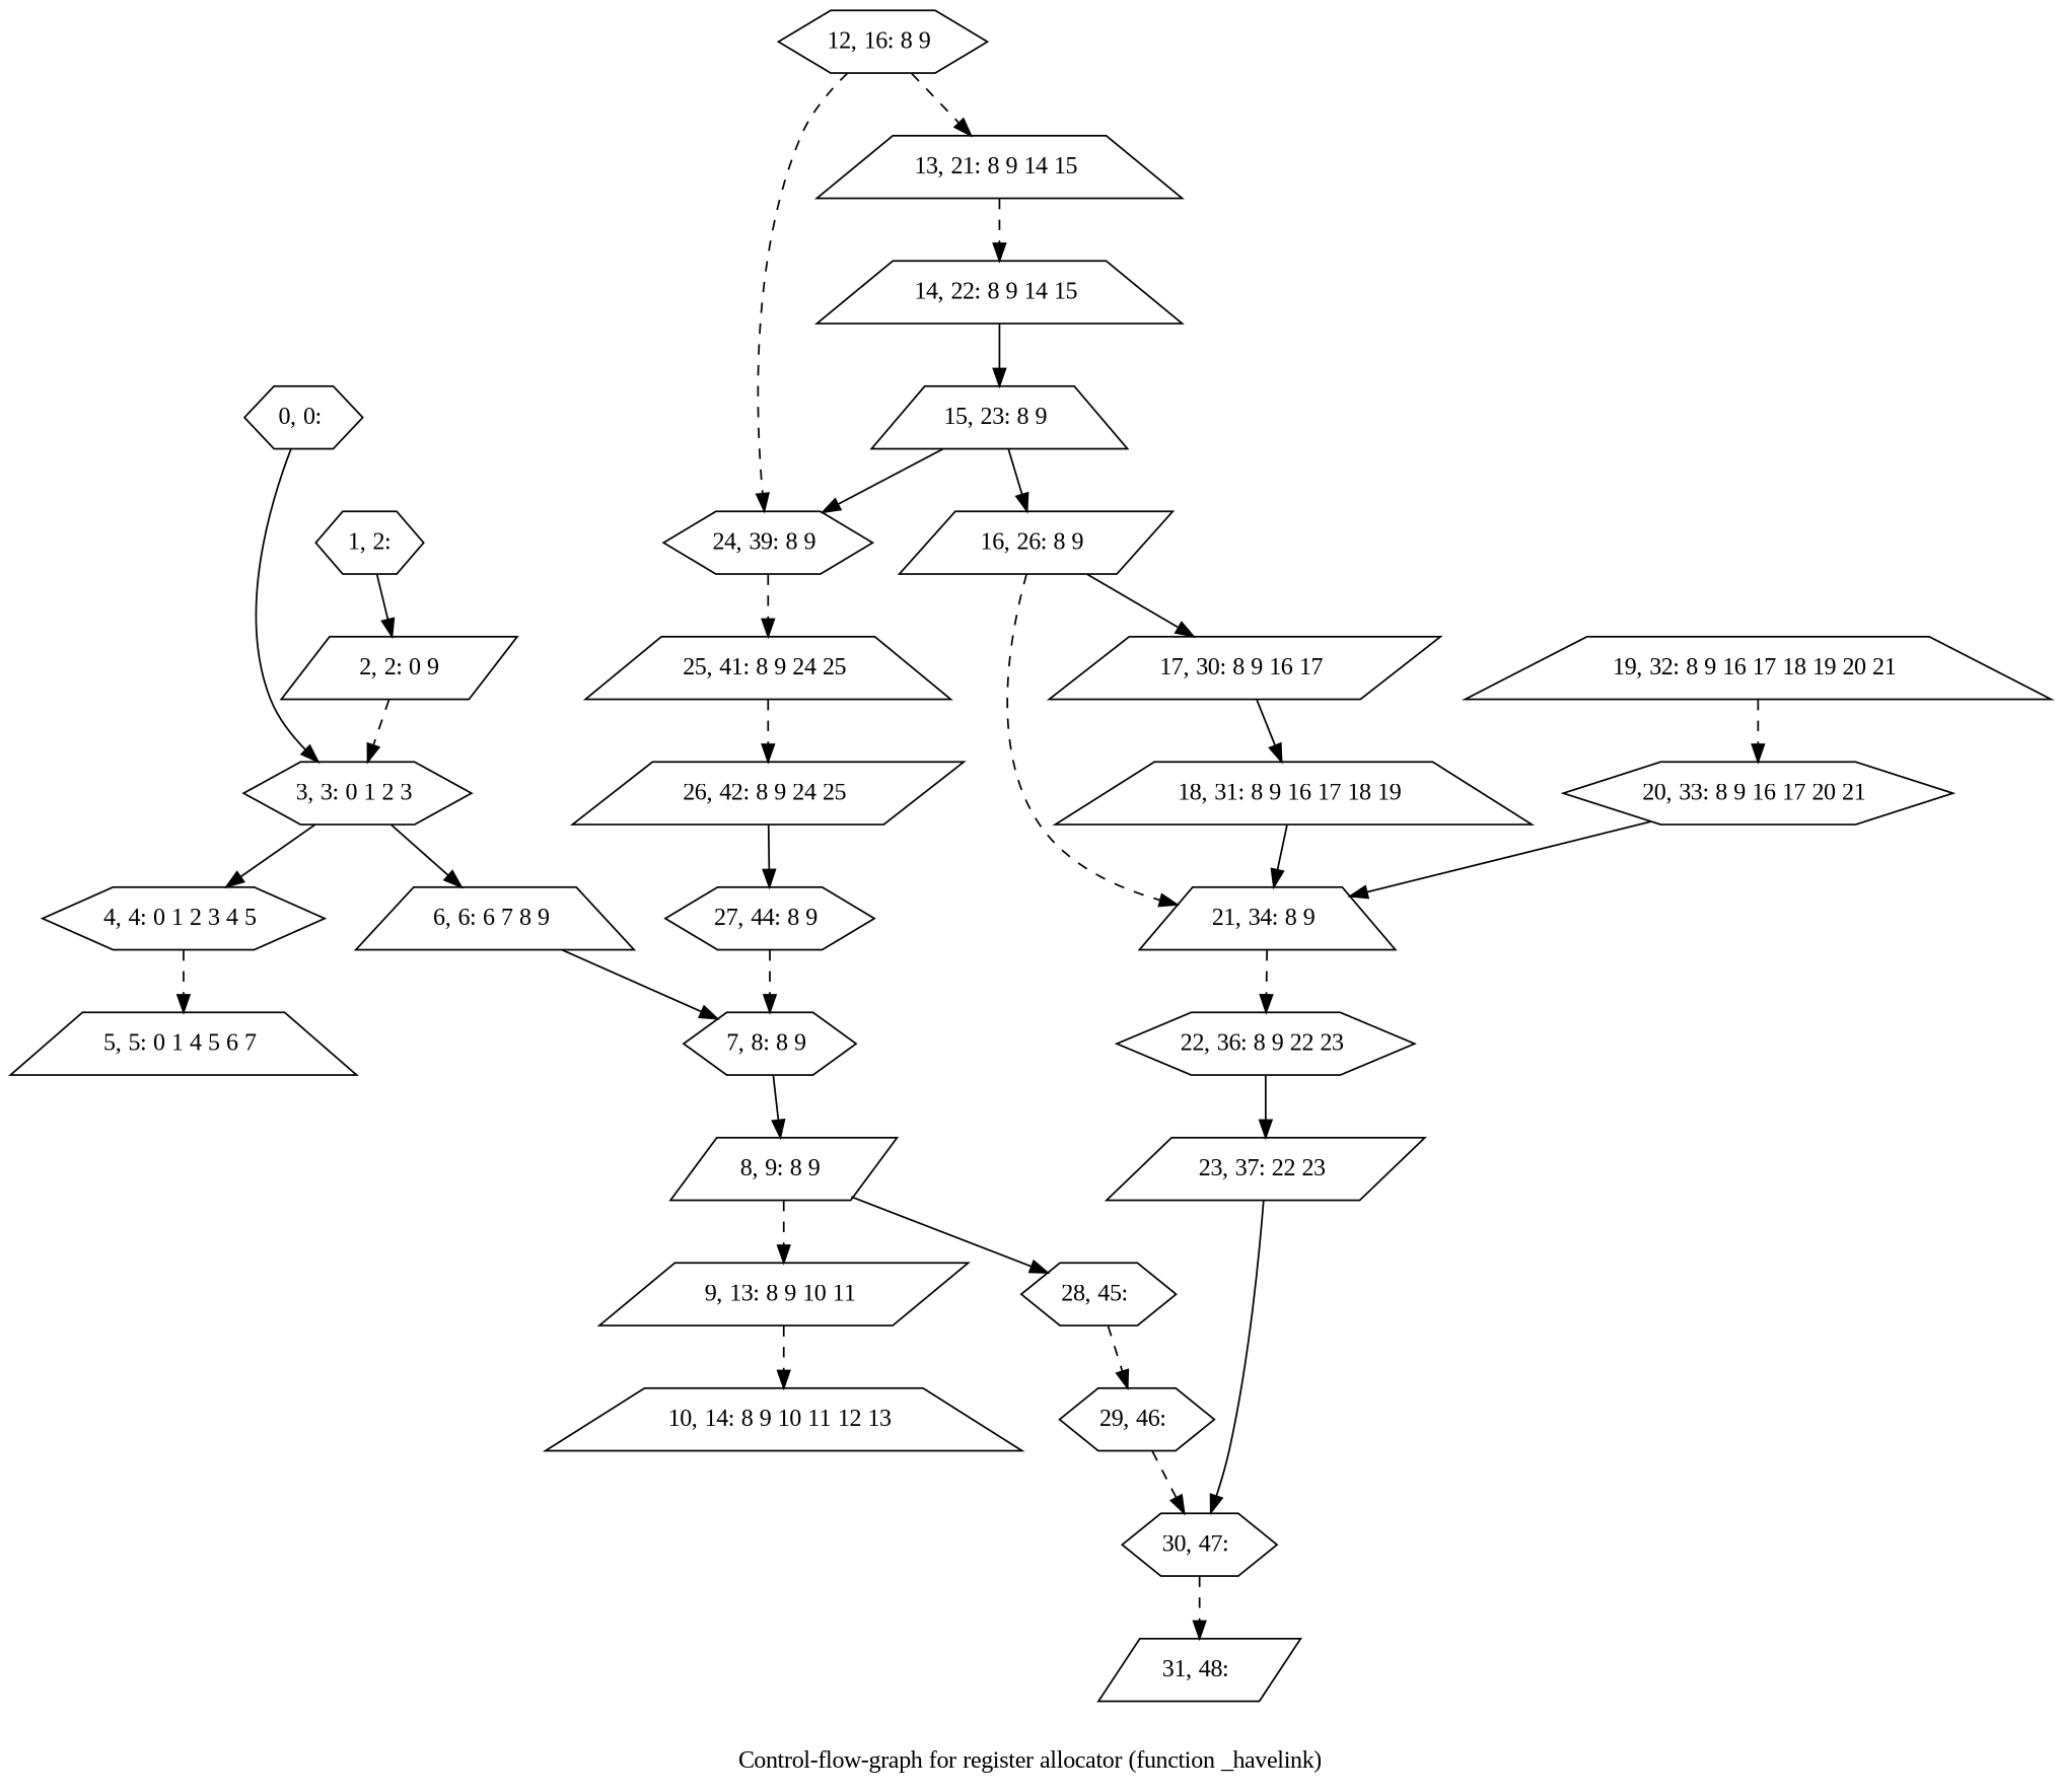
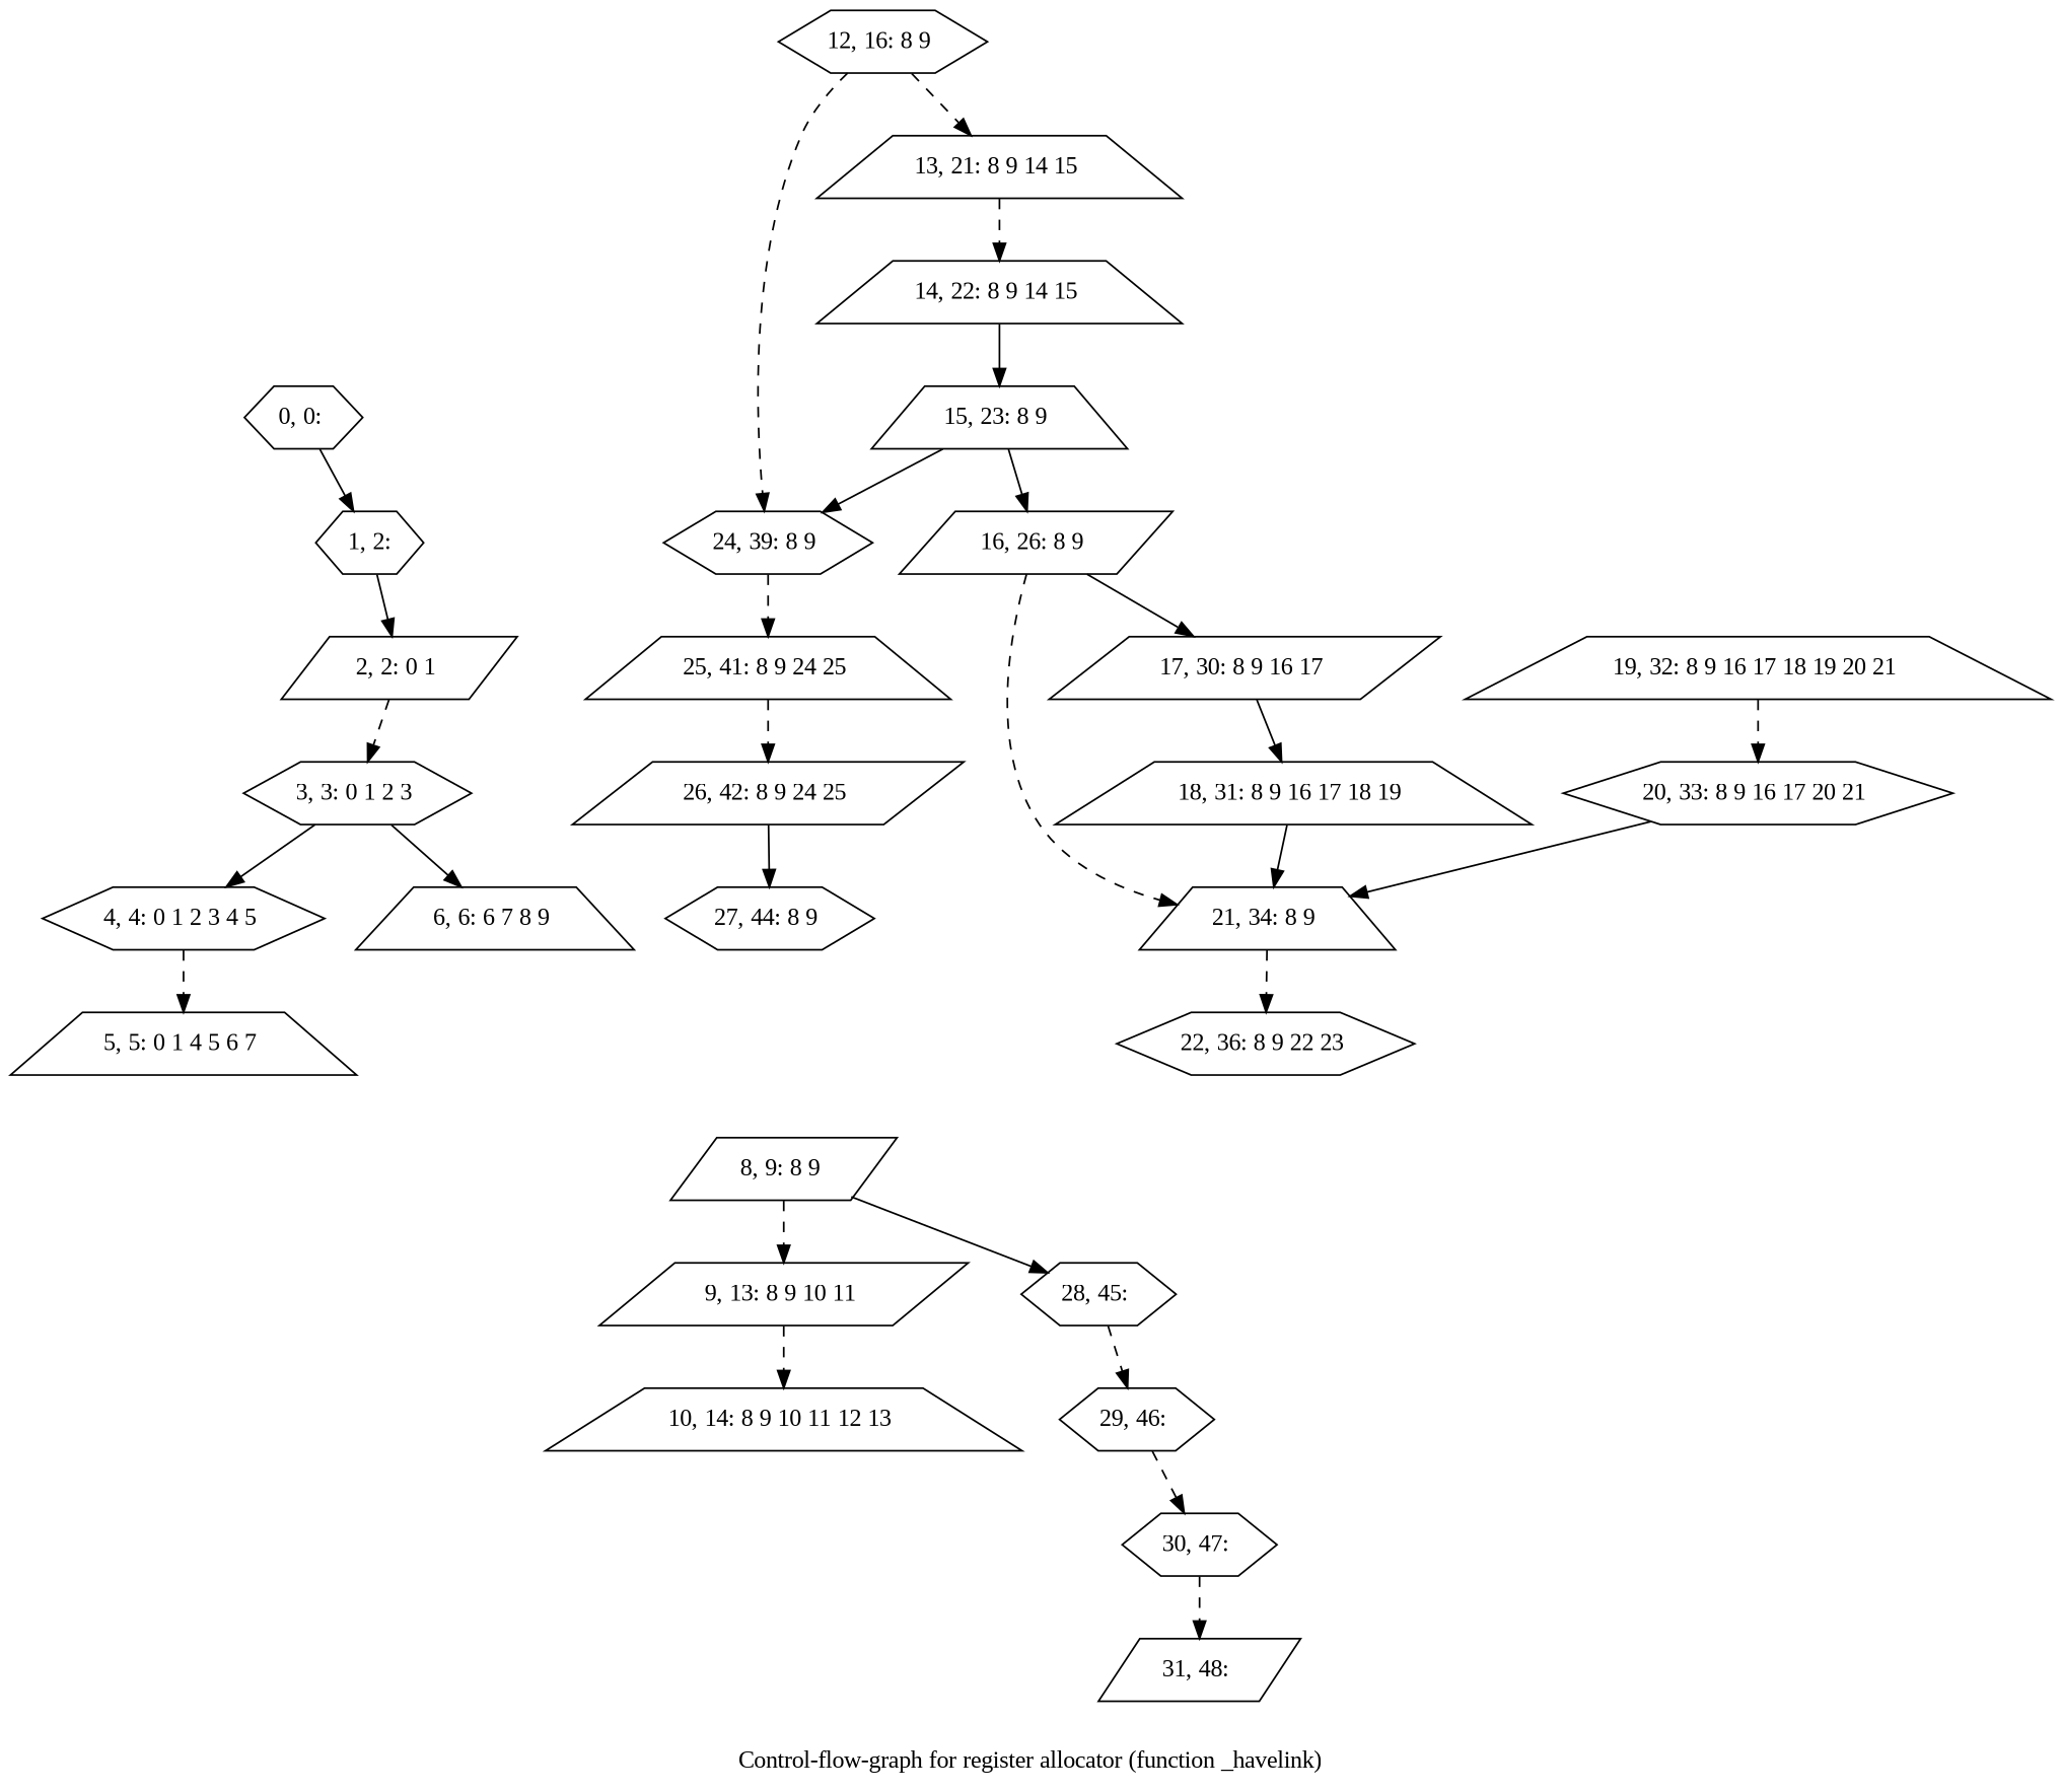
  digraph {
    fontname="Liberation Serif"
    label="Control-flow-graph for register allocator (function _havelink)"
    node [fontname="Liberation Serif" shape=hexagon]
    edge [fontname="Liberation Serif" style=solid]
    n1 [label="0, 0: "]
    n2 [label="1, 2:"]
-   n3 [label="2, 2: 0 9" shape=parallelogram]
+   n3 [label="2, 2: 0 1 " shape=parallelogram]
    n4 [label="3, 3: 0 1 2 3 "]
    n5 [label="4, 4: 0 1 2 3 4 5 "]
    n6 [label="6, 6: 6 7 8 9 " shape=trapezium]
    n7 [label="5, 5: 0 1 4 5 6 7 " shape=trapezium]
-   n8 [label="7, 8: 8 9 "]
    n9 [label="8, 9: 8 9 " shape=parallelogram]
    n10 [label="9, 13: 8 9 10 11 " shape=parallelogram]
    n11 [label="28, 45: "]
    n12 [label="10, 14: 8 9 10 11 12 13 " shape=trapezium]
    n13 [label="29, 46: "]
    n14 [label="12, 16: 8 9 "]
    n15 [label="13, 21: 8 9 14 15 " shape=trapezium]
    n16 [label="24, 39: 8 9 "]
    n17 [label="14, 22: 8 9 14 15 " shape=trapezium]
    n18 [label="25, 41: 8 9 24 25 " shape=trapezium]
    n19 [label="15, 23: 8 9 " shape=trapezium]
    n20 [label="16, 26: 8 9 " shape=parallelogram]
    n21 [label="17, 30: 8 9 16 17 " shape=parallelogram]
    n22 [label="21, 34: 8 9 " shape=trapezium]
    n23 [label="18, 31: 8 9 16 17 18 19 " shape=trapezium]
    n24 [label="22, 36: 8 9 22 23 "]
    n25 [label="19, 32: 8 9 16 17 18 19 20 21 " shape=trapezium]
    n26 [label="20, 33: 8 9 16 17 20 21 "]
-   n27 [label="23, 37: 22 23 " shape=parallelogram]
    n28 [label="30, 47: "]
    n29 [label="31, 48: " shape=parallelogram]
    n30 [label="26, 42: 8 9 24 25 " shape=parallelogram]
    n31 [label="27, 44: 8 9 "]
-   n1 -> n4
+   n1 -> n2
    n2 -> n3
    n3 -> n4 [style=dashed]
    n4 -> n5
    n4 -> n6
    n5 -> n7 [style=dashed]
-   n6 -> n8
-   n8 -> n9
    n9 -> n10 [style=dashed]
    n9 -> n11
    n10 -> n12 [style=dashed]
    n11 -> n13 [style=dashed]
    n13 -> n28 [style=dashed]
    n14 -> n15 [style=dashed]
    n14 -> n16 [style=dashed]
    n15 -> n17 [style=dashed]
    n16 -> n18 [style=dashed]
    n17 -> n19
    n18 -> n30 [style=dashed]
    n19 -> n16
    n19 -> n20
    n20 -> n21
    n20 -> n22 [style=dashed]
    n21 -> n23
    n22 -> n24 [style=dashed]
    n23 -> n22
-   n24 -> n27
    n25 -> n26 [style=dashed]
    n26 -> n22
-   n27 -> n28
    n28 -> n29 [style=dashed]
    n30 -> n31
-   n31 -> n8 [style=dashed]
  }
